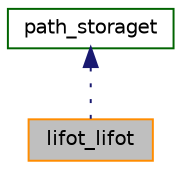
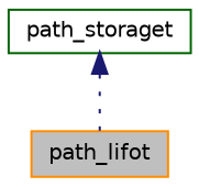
  digraph {
    fontname="DejaVu Sans"
    node [fontname="DejaVu Sans" fontsize=10 shape=record]
-   n1 [color=darkorange fillcolor=grey75 fontcolor=black height=0.2 label=lifot_lifot style=filled width=0.4]
+   n1 [color=darkorange fillcolor=grey75 fontcolor=black height=0.2 label=path_lifot style=filled width=0.4]
    n2 [color=darkgreen height=0.2 label=path_storaget width=0.4]
    n2 -> n1 [color=midnightblue dir=back fontname="DejaVu Sans" fontsize=10 labelfontname=Helvetica labelfontsize=10 style=dotted]
  }
